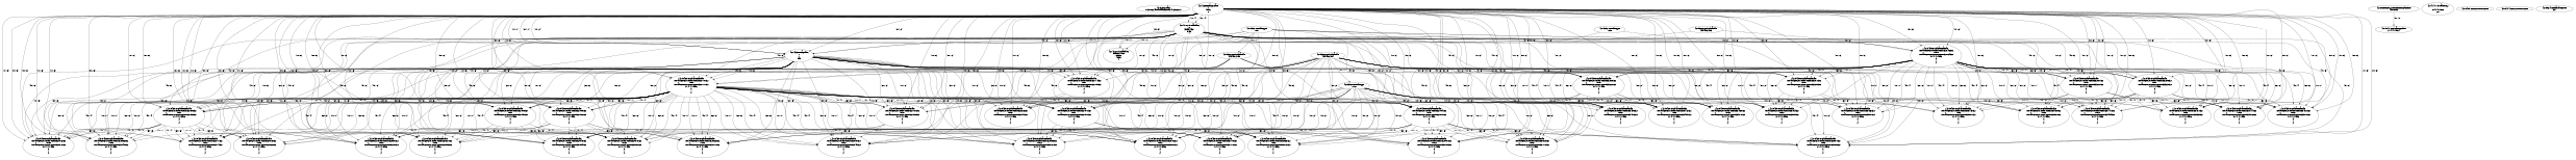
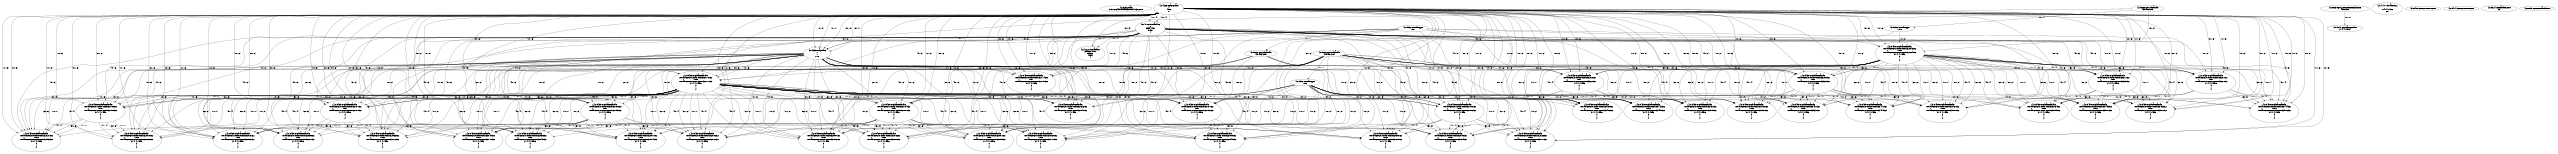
  digraph {
    n1 [label="4213792.main\n01310264b9de9ffa6f38eb347c382210"]
    n2 [label="4214265.HeapCreate\n1\n4096\n0"]
    n3 [label="4214116.VirtualAlloc\n0\n33554432\n8192\n1"]
-   n4 [label="4214333.HeapAlloc\n1\n1\n256"]
+   n4 [label="4214333.HeapAlloc\n1\n1\n216"]
    n5 [label="4219439.DuplicateHandle\nretval_GetCurrentProcess_32770_32\n1000\nretval_GetCurrentProcess_32771_32\n2147417556\n0\n1\n2"]
    n6 [label="4219439.DuplicateHandle\nretval_GetCurrentProcess_32794_32\n1001\nretval_GetCurrentProcess_32801_32\n2147417556\n0\n1\n2"]
    n7 [label="4219439.DuplicateHandle\nretval_GetCurrentProcess_32997_32\n1002\nretval_GetCurrentProcess_33096_32\n2147417556\n0\n1\n2"]
    n8 [label="4219439.DuplicateHandle\nretval_GetCurrentProcess_32787_32\n1001\nretval_GetCurrentProcess_32792_32\n2147417556\n0\n1\n2"]
    n9 [label="4219439.DuplicateHandle\nretval_GetCurrentProcess_32909_32\n1002\nretval_GetCurrentProcess_32949_32\n2147417556\n0\n1\n2"]
    n10 [label="4219439.DuplicateHandle\nretval_GetCurrentProcess_32790_32\n1001\nretval_GetCurrentProcess_32796_32\n2147417556\n0\n1\n2"]
    n11 [label="4219439.DuplicateHandle\nretval_GetCurrentProcess_32926_32\n1002\nretval_GetCurrentProcess_33011_32\n2147417556\n0\n1\n2"]
    n12 [label="4219439.DuplicateHandle\nretval_GetCurrentProcess_32774_32\n1001\nretval_GetCurrentProcess_32775_32\n2147417556\n0\n1\n2"]
    n13 [label="4219439.DuplicateHandle\nretval_GetCurrentProcess_32826_32\n1002\nretval_GetCurrentProcess_32840_32\n2147417556\n0\n1\n2"]
    n14 [label="4219439.DuplicateHandle\nretval_GetCurrentProcess_32788_32\n1001\nretval_GetCurrentProcess_32793_32\n2147417556\n0\n1\n2"]
    n15 [label="4219439.DuplicateHandle\nretval_GetCurrentProcess_32916_32\n1002\nretval_GetCurrentProcess_32972_32\n2147417556\n0\n1\n2"]
    n16 [label="4219439.DuplicateHandle\nretval_GetCurrentProcess_32917_32\n1002\nretval_GetCurrentProcess_32974_32\n2147417556\n0\n1\n2"]
    n17 [label="4219439.DuplicateHandle\nretval_GetCurrentProcess_32913_32\n1002\nretval_GetCurrentProcess_32966_32\n2147417556\n0\n1\n2"]
    n18 [label="4219439.DuplicateHandle\nretval_GetCurrentProcess_32930_32\n1002\nretval_GetCurrentProcess_33029_32\n2147417556\n0\n1\n2"]
    n19 [label="4219439.DuplicateHandle\nretval_GetCurrentProcess_32936_32\n1002\nretval_GetCurrentProcess_33045_32\n2147417556\n0\n1\n2"]
    n20 [label="4219439.DuplicateHandle\nretval_GetCurrentProcess_32789_32\n1001\nretval_GetCurrentProcess_32795_32\n2147417556\n0\n1\n2"]
    n21 [label="4219439.DuplicateHandle\nretval_GetCurrentProcess_32919_32\n1002\nretval_GetCurrentProcess_32982_32\n2147417556\n0\n1\n2"]
    n22 [label="4219439.DuplicateHandle\nretval_GetCurrentProcess_32921_32\n1002\nretval_GetCurrentProcess_32993_32\n2147417556\n0\n1\n2"]
    n23 [label="4219439.DuplicateHandle\nretval_GetCurrentProcess_32945_32\n1002\nretval_GetCurrentProcess_33054_32\n2147417556\n0\n1\n2"]
    n24 [label="4219439.DuplicateHandle\nretval_GetCurrentProcess_32976_32\n1002\nretval_GetCurrentProcess_33080_32\n2147417556\n0\n1\n2"]
    n25 [label="4219439.DuplicateHandle\nretval_GetCurrentProcess_32991_32\n1002\nretval_GetCurrentProcess_33089_32\n2147417556\n0\n1\n2"]
    n26 [label="4219439.DuplicateHandle\nretval_GetCurrentProcess_33060_32\n1002\nretval_GetCurrentProcess_33118_32\n2147417556\n0\n1\n2"]
    n27 [label="4219439.DuplicateHandle\nretval_GetCurrentProcess_32791_32\n1001\nretval_GetCurrentProcess_32797_32\n2147417556\n0\n1\n2"]
    n28 [label="4219439.DuplicateHandle\nretval_GetCurrentProcess_32955_32\n1002\nretval_GetCurrentProcess_33067_32\n2147417556\n0\n1\n2"]
    n29 [label="4219439.DuplicateHandle\nretval_GetCurrentProcess_32965_32\n1002\nretval_GetCurrentProcess_33072_32\n2147417556\n0\n1\n2"]
    n30 [label="4219439.DuplicateHandle\nretval_GetCurrentProcess_33040_32\n1002\nretval_GetCurrentProcess_33110_32\n2147417556\n0\n1\n2"]
    n31 [label="4219439.DuplicateHandle\nretval_GetCurrentProcess_32846_32\n1000\nretval_GetCurrentProcess_32864_32\n2147417556\n0\n1\n2"]
    n32 [label="4219439.DuplicateHandle\nretval_GetCurrentProcess_33288_32\n1001\nretval_GetCurrentProcess_33322_32\n2147417556\n0\n1\n2"]
    n33 [label="4219439.DuplicateHandle\nretval_GetCurrentProcess_33439_32\n1002\nretval_GetCurrentProcess_33486_32\n2147417556\n0\n1\n2"]
    n34 [label="4219439.DuplicateHandle\nretval_GetCurrentProcess_33442_32\n1002\nretval_GetCurrentProcess_33499_32\n2147417556\n0\n1\n2"]
    n35 [label="4219439.DuplicateHandle\nretval_GetCurrentProcess_33289_32\n1001\nretval_GetCurrentProcess_33323_32\n2147417556\n0\n1\n2"]
    n36 [label="4219439.DuplicateHandle\nretval_GetCurrentProcess_33450_32\n1002\nretval_GetCurrentProcess_33531_32\n2147417556\n0\n1\n2"]
    n37 [label="4219439.DuplicateHandle\nretval_GetCurrentProcess_33451_32\n1002\nretval_GetCurrentProcess_33533_32\n2147417556\n0\n1\n2"]
    n38 [label="4219439.DuplicateHandle\nretval_GetCurrentProcess_33441_32\n1002\nretval_GetCurrentProcess_33494_32\n2147417556\n0\n1\n2"]
    n39 [label="4219439.DuplicateHandle\nretval_GetCurrentProcess_33287_32\n1001\nretval_GetCurrentProcess_33321_32\n2147417556\n0\n1\n2"]
    n40 [label="4219439.DuplicateHandle\nretval_GetCurrentProcess_33443_32\n1002\nretval_GetCurrentProcess_33501_32\n2147417556\n0\n1\n2"]
    n41 [label="4219439.DuplicateHandle\nretval_GetCurrentProcess_33461_32\n1002\nretval_GetCurrentProcess_33581_32\n2147417556\n0\n1\n2"]
    n42 [label="4219439.DuplicateHandle\nretval_GetCurrentProcess_33460_32\n1002\nretval_GetCurrentProcess_33579_32\n2147417556\n0\n1\n2"]
    n43 [label="4219439.DuplicateHandle\nretval_GetCurrentProcess_33444_32\n1002\nretval_GetCurrentProcess_33516_32\n2147417556\n0\n1\n2"]
    n44 [label="4219439.DuplicateHandle\nretval_GetCurrentProcess_33311_32\n1001\nretval_GetCurrentProcess_33325_32\n2147417556\n0\n1\n2"]
    n45 [label="4219439.DuplicateHandle\nretval_GetCurrentProcess_33463_32\n1002\nretval_GetCurrentProcess_33587_32\n2147417556\n0\n1\n2"]
    n46 [label="4219439.DuplicateHandle\nretval_GetCurrentProcess_33464_32\n1002\nretval_GetCurrentProcess_33589_32\n2147417556\n0\n1\n2"]
    n47 [label="4214222.VirtualAlloc\n3255304192\n65536\n4096\n4"]
    n48 [label="4218869.GetSystemTimeAsFileTime\n4288292"]
    n49 [label="4219047.GetStartupInfoA\n2147417564"]
    n50 [label="4214147.VirtualQuery\n\n2147417352\n28"]
    n51 [label="4219368.GetStdHandle\n4294967286"]
    n52 [label="4219392.GetFileType\n1000"]
    n53 [label="4219405.GetCurrentProcess\n"]
    n54 [label="4219414.GetCurrentProcess\n"]
    n55 [label="4219368.GetStdHandle\n4294967285"]
    n56 [label="4219392.GetFileType\n1001"]
    n57 [label="4219368.GetStdHandle\n4294967284"]
    n58 [label="4219392.GetFileType\n1002"]
    n59 [label="4219524.SetHandleCount\n32"]
+   n60 [label="4220059.GetCommandLineA\n"]
    n2 -> n3 [label="(1-->4)"]
    n2 -> n3 [label="(0-->4)"]
    n2 -> n4 [label="(1-->1)"]
    n2 -> n4 [label="(0-->1)"]
    n2 -> n4 [label="(1-->2)"]
    n2 -> n4 [label="(0-->2)"]
    n2 -> n5 [label="(1-->6)"]
    n2 -> n5 [label="(0-->6)"]
    n2 -> n6 [label="(1-->6)"]
    n2 -> n6 [label="(0-->6)"]
    n2 -> n7 [label="(1-->6)"]
    n2 -> n7 [label="(0-->6)"]
    n2 -> n8 [label="(1-->6)"]
    n2 -> n8 [label="(0-->6)"]
    n2 -> n9 [label="(1-->6)"]
    n2 -> n9 [label="(0-->6)"]
    n2 -> n10 [label="(1-->6)"]
    n2 -> n10 [label="(0-->6)"]
    n2 -> n11 [label="(1-->6)"]
    n2 -> n11 [label="(0-->6)"]
    n2 -> n12 [label="(1-->6)"]
    n2 -> n12 [label="(0-->6)"]
    n2 -> n13 [label="(1-->6)"]
    n2 -> n13 [label="(0-->6)"]
    n2 -> n14 [label="(1-->6)"]
    n2 -> n14 [label="(0-->6)"]
    n2 -> n15 [label="(1-->6)"]
    n2 -> n15 [label="(0-->6)"]
    n2 -> n16 [label="(1-->6)"]
    n2 -> n16 [label="(0-->6)"]
    n2 -> n17 [label="(1-->6)"]
    n2 -> n17 [label="(0-->6)"]
    n2 -> n18 [label="(1-->6)"]
    n2 -> n18 [label="(0-->6)"]
    n2 -> n19 [label="(1-->6)"]
    n2 -> n19 [label="(0-->6)"]
    n2 -> n20 [label="(1-->6)"]
    n2 -> n20 [label="(0-->6)"]
    n2 -> n21 [label="(1-->6)"]
    n2 -> n21 [label="(0-->6)"]
    n2 -> n22 [label="(1-->6)"]
    n2 -> n22 [label="(0-->6)"]
    n2 -> n23 [label="(1-->6)"]
    n2 -> n23 [label="(0-->6)"]
    n2 -> n24 [label="(1-->6)"]
    n2 -> n24 [label="(0-->6)"]
    n2 -> n25 [label="(1-->6)"]
    n2 -> n25 [label="(0-->6)"]
    n2 -> n26 [label="(1-->6)"]
    n2 -> n26 [label="(0-->6)"]
    n2 -> n27 [label="(1-->6)"]
    n2 -> n27 [label="(0-->6)"]
    n2 -> n28 [label="(1-->6)"]
    n2 -> n28 [label="(0-->6)"]
    n2 -> n29 [label="(1-->6)"]
    n2 -> n29 [label="(0-->6)"]
    n2 -> n30 [label="(1-->6)"]
    n2 -> n30 [label="(0-->6)"]
    n2 -> n31 [label="(1-->6)"]
    n2 -> n31 [label="(0-->6)"]
    n2 -> n32 [label="(1-->6)"]
    n2 -> n32 [label="(0-->6)"]
    n2 -> n33 [label="(1-->6)"]
    n2 -> n33 [label="(0-->6)"]
    n2 -> n34 [label="(1-->6)"]
    n2 -> n34 [label="(0-->6)"]
    n2 -> n35 [label="(1-->6)"]
    n2 -> n35 [label="(0-->6)"]
    n2 -> n36 [label="(1-->6)"]
    n2 -> n36 [label="(0-->6)"]
    n2 -> n37 [label="(1-->6)"]
    n2 -> n37 [label="(0-->6)"]
    n2 -> n38 [label="(1-->6)"]
    n2 -> n38 [label="(0-->6)"]
    n2 -> n39 [label="(1-->6)"]
    n2 -> n39 [label="(0-->6)"]
    n2 -> n40 [label="(1-->6)"]
    n2 -> n40 [label="(0-->6)"]
    n2 -> n41 [label="(1-->6)"]
    n2 -> n41 [label="(0-->6)"]
    n2 -> n42 [label="(1-->6)"]
    n2 -> n42 [label="(0-->6)"]
    n2 -> n43 [label="(1-->6)"]
    n2 -> n43 [label="(0-->6)"]
    n2 -> n44 [label="(1-->6)"]
    n2 -> n44 [label="(0-->6)"]
    n2 -> n45 [label="(1-->6)"]
    n2 -> n45 [label="(0-->6)"]
    n2 -> n46 [label="(1-->6)"]
    n2 -> n46 [label="(0-->6)"]
    n3 -> n4 [label="(4-->1)"]
    n3 -> n4 [label="(4-->2)"]
    n3 -> n5 [label="(4-->6)"]
    n3 -> n6 [label="(4-->6)"]
    n3 -> n7 [label="(4-->6)"]
    n3 -> n8 [label="(4-->6)"]
    n3 -> n9 [label="(4-->6)"]
    n3 -> n10 [label="(4-->6)"]
    n3 -> n11 [label="(4-->6)"]
    n3 -> n12 [label="(4-->6)"]
    n3 -> n13 [label="(4-->6)"]
    n3 -> n14 [label="(4-->6)"]
    n3 -> n15 [label="(4-->6)"]
    n3 -> n16 [label="(4-->6)"]
    n3 -> n17 [label="(4-->6)"]
    n3 -> n18 [label="(4-->6)"]
    n3 -> n19 [label="(4-->6)"]
    n3 -> n20 [label="(4-->6)"]
    n3 -> n21 [label="(4-->6)"]
    n3 -> n22 [label="(4-->6)"]
    n3 -> n23 [label="(4-->6)"]
    n3 -> n24 [label="(4-->6)"]
    n3 -> n25 [label="(4-->6)"]
    n3 -> n26 [label="(4-->6)"]
    n3 -> n27 [label="(4-->6)"]
    n3 -> n28 [label="(4-->6)"]
    n3 -> n29 [label="(4-->6)"]
    n3 -> n30 [label="(4-->6)"]
    n3 -> n31 [label="(4-->6)"]
    n3 -> n32 [label="(4-->6)"]
    n3 -> n33 [label="(4-->6)"]
    n3 -> n34 [label="(4-->6)"]
    n3 -> n35 [label="(4-->6)"]
    n3 -> n36 [label="(4-->6)"]
    n3 -> n37 [label="(4-->6)"]
    n3 -> n38 [label="(4-->6)"]
    n3 -> n39 [label="(4-->6)"]
    n3 -> n40 [label="(4-->6)"]
    n3 -> n41 [label="(4-->6)"]
    n3 -> n42 [label="(4-->6)"]
    n3 -> n43 [label="(4-->6)"]
    n3 -> n44 [label="(4-->6)"]
    n3 -> n45 [label="(4-->6)"]
    n3 -> n46 [label="(4-->6)"]
    n3 -> n47 [label="(0-->1)"]
    n3 -> n47 [label="(0-->0)"]
    n4 -> n5 [label="(1-->6)"]
    n4 -> n5 [label="(2-->6)"]
    n4 -> n6 [label="(1-->6)"]
    n4 -> n6 [label="(2-->6)"]
    n4 -> n7 [label="(1-->6)"]
    n4 -> n7 [label="(2-->6)"]
    n4 -> n8 [label="(1-->6)"]
    n4 -> n8 [label="(2-->6)"]
    n4 -> n9 [label="(1-->6)"]
    n4 -> n9 [label="(2-->6)"]
    n4 -> n10 [label="(1-->6)"]
    n4 -> n10 [label="(2-->6)"]
    n4 -> n11 [label="(1-->6)"]
    n4 -> n11 [label="(2-->6)"]
    n4 -> n12 [label="(1-->6)"]
    n4 -> n12 [label="(2-->6)"]
    n4 -> n13 [label="(1-->6)"]
    n4 -> n13 [label="(2-->6)"]
    n4 -> n14 [label="(1-->6)"]
    n4 -> n14 [label="(2-->6)"]
    n4 -> n15 [label="(1-->6)"]
    n4 -> n15 [label="(2-->6)"]
    n4 -> n16 [label="(1-->6)"]
    n4 -> n16 [label="(2-->6)"]
    n4 -> n17 [label="(1-->6)"]
    n4 -> n17 [label="(2-->6)"]
    n4 -> n18 [label="(1-->6)"]
    n4 -> n18 [label="(2-->6)"]
    n4 -> n19 [label="(1-->6)"]
    n4 -> n19 [label="(2-->6)"]
    n4 -> n20 [label="(1-->6)"]
    n4 -> n20 [label="(2-->6)"]
    n4 -> n21 [label="(1-->6)"]
    n4 -> n21 [label="(2-->6)"]
    n4 -> n22 [label="(1-->6)"]
    n4 -> n22 [label="(2-->6)"]
    n4 -> n23 [label="(1-->6)"]
    n4 -> n23 [label="(2-->6)"]
    n4 -> n24 [label="(1-->6)"]
    n4 -> n24 [label="(2-->6)"]
    n4 -> n25 [label="(1-->6)"]
    n4 -> n25 [label="(2-->6)"]
    n4 -> n26 [label="(1-->6)"]
    n4 -> n26 [label="(2-->6)"]
    n4 -> n27 [label="(1-->6)"]
    n4 -> n27 [label="(2-->6)"]
    n4 -> n28 [label="(1-->6)"]
    n4 -> n28 [label="(2-->6)"]
    n4 -> n29 [label="(1-->6)"]
    n4 -> n29 [label="(2-->6)"]
    n4 -> n30 [label="(1-->6)"]
    n4 -> n30 [label="(2-->6)"]
    n5 -> n6 [label="(4-->4)"]
    n5 -> n6 [label="(6-->6)"]
    n5 -> n6 [label="(7-->7)"]
    n5 -> n7 [label="(4-->4)"]
    n5 -> n7 [label="(6-->6)"]
    n5 -> n7 [label="(7-->7)"]
    n5 -> n8 [label="(4-->4)"]
    n5 -> n8 [label="(6-->6)"]
    n5 -> n8 [label="(7-->7)"]
    n5 -> n9 [label="(4-->4)"]
    n5 -> n9 [label="(6-->6)"]
    n5 -> n9 [label="(7-->7)"]
    n5 -> n10 [label="(4-->4)"]
    n5 -> n10 [label="(6-->6)"]
    n5 -> n10 [label="(7-->7)"]
    n5 -> n11 [label="(4-->4)"]
    n5 -> n11 [label="(6-->6)"]
    n5 -> n11 [label="(7-->7)"]
    n5 -> n14 [label="(4-->4)"]
    n5 -> n14 [label="(6-->6)"]
    n5 -> n14 [label="(7-->7)"]
    n5 -> n15 [label="(4-->4)"]
    n5 -> n15 [label="(6-->6)"]
    n5 -> n15 [label="(7-->7)"]
    n5 -> n16 [label="(4-->4)"]
    n5 -> n16 [label="(6-->6)"]
    n5 -> n16 [label="(7-->7)"]
    n5 -> n17 [label="(4-->4)"]
    n5 -> n17 [label="(6-->6)"]
    n5 -> n17 [label="(7-->7)"]
    n5 -> n18 [label="(4-->4)"]
    n5 -> n18 [label="(6-->6)"]
    n5 -> n18 [label="(7-->7)"]
    n5 -> n19 [label="(4-->4)"]
    n5 -> n19 [label="(6-->6)"]
    n5 -> n19 [label="(7-->7)"]
    n5 -> n20 [label="(4-->4)"]
    n5 -> n20 [label="(6-->6)"]
    n5 -> n20 [label="(7-->7)"]
    n5 -> n21 [label="(4-->4)"]
    n5 -> n21 [label="(6-->6)"]
    n5 -> n21 [label="(7-->7)"]
    n5 -> n22 [label="(4-->4)"]
    n5 -> n22 [label="(6-->6)"]
    n5 -> n22 [label="(7-->7)"]
    n5 -> n23 [label="(4-->4)"]
    n5 -> n23 [label="(6-->6)"]
    n5 -> n23 [label="(7-->7)"]
    n5 -> n24 [label="(4-->4)"]
    n5 -> n24 [label="(6-->6)"]
    n5 -> n24 [label="(7-->7)"]
    n5 -> n25 [label="(4-->4)"]
    n5 -> n25 [label="(6-->6)"]
    n5 -> n25 [label="(7-->7)"]
    n5 -> n26 [label="(4-->4)"]
    n5 -> n26 [label="(6-->6)"]
    n5 -> n26 [label="(7-->7)"]
    n5 -> n27 [label="(4-->4)"]
    n5 -> n27 [label="(6-->6)"]
    n5 -> n27 [label="(7-->7)"]
    n5 -> n28 [label="(4-->4)"]
    n5 -> n28 [label="(6-->6)"]
    n5 -> n28 [label="(7-->7)"]
    n5 -> n29 [label="(4-->4)"]
    n5 -> n29 [label="(6-->6)"]
    n5 -> n29 [label="(7-->7)"]
    n5 -> n30 [label="(4-->4)"]
    n5 -> n30 [label="(6-->6)"]
    n5 -> n30 [label="(7-->7)"]
    n6 -> n7 [label="(4-->4)"]
    n6 -> n7 [label="(6-->6)"]
    n6 -> n7 [label="(7-->7)"]
    n6 -> n24 [label="(4-->4)"]
    n6 -> n24 [label="(6-->6)"]
    n6 -> n24 [label="(7-->7)"]
    n6 -> n25 [label="(4-->4)"]
    n6 -> n25 [label="(6-->6)"]
    n6 -> n25 [label="(7-->7)"]
    n6 -> n26 [label="(4-->4)"]
    n6 -> n26 [label="(6-->6)"]
    n6 -> n26 [label="(7-->7)"]
    n6 -> n30 [label="(4-->4)"]
    n6 -> n30 [label="(6-->6)"]
    n6 -> n30 [label="(7-->7)"]
    n8 -> n9 [label="(4-->4)"]
    n8 -> n9 [label="(6-->6)"]
    n8 -> n9 [label="(7-->7)"]
    n10 -> n11 [label="(4-->4)"]
    n10 -> n11 [label="(6-->6)"]
    n10 -> n11 [label="(7-->7)"]
    n10 -> n18 [label="(4-->4)"]
    n10 -> n18 [label="(6-->6)"]
    n10 -> n18 [label="(7-->7)"]
    n10 -> n23 [label="(4-->4)"]
    n10 -> n23 [label="(6-->6)"]
    n10 -> n23 [label="(7-->7)"]
    n12 -> n13 [label="(4-->4)"]
    n12 -> n13 [label="(6-->6)"]
    n12 -> n13 [label="(7-->7)"]
    n14 -> n15 [label="(4-->4)"]
    n14 -> n15 [label="(6-->6)"]
    n14 -> n15 [label="(7-->7)"]
    n14 -> n16 [label="(4-->4)"]
    n14 -> n16 [label="(6-->6)"]
    n14 -> n16 [label="(7-->7)"]
    n14 -> n17 [label="(4-->4)"]
    n14 -> n17 [label="(6-->6)"]
    n14 -> n17 [label="(7-->7)"]
    n14 -> n19 [label="(4-->4)"]
    n14 -> n19 [label="(6-->6)"]
    n14 -> n19 [label="(7-->7)"]
    n20 -> n21 [label="(4-->4)"]
    n20 -> n21 [label="(6-->6)"]
    n20 -> n21 [label="(7-->7)"]
    n20 -> n22 [label="(4-->4)"]
    n20 -> n22 [label="(6-->6)"]
    n20 -> n22 [label="(7-->7)"]
    n27 -> n28 [label="(4-->4)"]
    n27 -> n28 [label="(6-->6)"]
    n27 -> n28 [label="(7-->7)"]
    n27 -> n29 [label="(4-->4)"]
    n27 -> n29 [label="(6-->6)"]
    n27 -> n29 [label="(7-->7)"]
    n31 -> n32 [label="(4-->4)"]
    n31 -> n32 [label="(6-->6)"]
    n31 -> n32 [label="(7-->7)"]
    n31 -> n33 [label="(4-->4)"]
    n31 -> n33 [label="(6-->6)"]
    n31 -> n33 [label="(7-->7)"]
    n31 -> n34 [label="(4-->4)"]
    n31 -> n34 [label="(6-->6)"]
    n31 -> n34 [label="(7-->7)"]
    n31 -> n35 [label="(4-->4)"]
    n31 -> n35 [label="(6-->6)"]
    n31 -> n35 [label="(7-->7)"]
    n31 -> n36 [label="(4-->4)"]
    n31 -> n36 [label="(6-->6)"]
    n31 -> n36 [label="(7-->7)"]
    n31 -> n37 [label="(4-->4)"]
    n31 -> n37 [label="(6-->6)"]
    n31 -> n37 [label="(7-->7)"]
    n31 -> n38 [label="(4-->4)"]
    n31 -> n38 [label="(6-->6)"]
    n31 -> n38 [label="(7-->7)"]
    n31 -> n39 [label="(4-->4)"]
    n31 -> n39 [label="(6-->6)"]
    n31 -> n39 [label="(7-->7)"]
    n31 -> n40 [label="(4-->4)"]
    n31 -> n40 [label="(6-->6)"]
    n31 -> n40 [label="(7-->7)"]
    n31 -> n41 [label="(4-->4)"]
    n31 -> n41 [label="(6-->6)"]
    n31 -> n41 [label="(7-->7)"]
    n31 -> n42 [label="(4-->4)"]
    n31 -> n42 [label="(6-->6)"]
    n31 -> n42 [label="(7-->7)"]
    n31 -> n43 [label="(4-->4)"]
    n31 -> n43 [label="(6-->6)"]
    n31 -> n43 [label="(7-->7)"]
    n31 -> n44 [label="(4-->4)"]
    n31 -> n44 [label="(6-->6)"]
    n31 -> n44 [label="(7-->7)"]
    n31 -> n45 [label="(4-->4)"]
    n31 -> n45 [label="(6-->6)"]
    n31 -> n45 [label="(7-->7)"]
    n31 -> n46 [label="(4-->4)"]
    n31 -> n46 [label="(6-->6)"]
    n31 -> n46 [label="(7-->7)"]
    n32 -> n33 [label="(4-->4)"]
    n32 -> n33 [label="(6-->6)"]
    n32 -> n33 [label="(7-->7)"]
    n32 -> n34 [label="(4-->4)"]
    n32 -> n34 [label="(6-->6)"]
    n32 -> n34 [label="(7-->7)"]
    n32 -> n42 [label="(4-->4)"]
    n32 -> n42 [label="(6-->6)"]
    n32 -> n42 [label="(7-->7)"]
    n35 -> n36 [label="(4-->4)"]
    n35 -> n36 [label="(6-->6)"]
    n35 -> n36 [label="(7-->7)"]
    n35 -> n37 [label="(4-->4)"]
    n35 -> n37 [label="(6-->6)"]
    n35 -> n37 [label="(7-->7)"]
    n35 -> n38 [label="(4-->4)"]
    n35 -> n38 [label="(6-->6)"]
    n35 -> n38 [label="(7-->7)"]
    n35 -> n41 [label="(4-->4)"]
    n35 -> n41 [label="(6-->6)"]
    n35 -> n41 [label="(7-->7)"]
    n39 -> n40 [label="(4-->4)"]
    n39 -> n40 [label="(6-->6)"]
    n39 -> n40 [label="(7-->7)"]
    n39 -> n43 [label="(4-->4)"]
    n39 -> n43 [label="(6-->6)"]
    n39 -> n43 [label="(7-->7)"]
    n44 -> n45 [label="(4-->4)"]
    n44 -> n45 [label="(6-->6)"]
    n44 -> n45 [label="(7-->7)"]
    n44 -> n46 [label="(4-->4)"]
    n44 -> n46 [label="(6-->6)"]
    n44 -> n46 [label="(7-->7)"]
    n47 -> n2 [label="(2-->3)"]
    n48 -> n49 [label="(0-->0)"]
    n51 -> n5 [label="(0-->2)"]
    n51 -> n31 [label="(0-->2)"]
+   n51 -> n52 [label="(0-->1)"]
    n52 -> n5 [label="(1-->2)"]
    n52 -> n31 [label="(1-->2)"]
    n55 -> n6 [label="(0-->2)"]
    n55 -> n8 [label="(0-->2)"]
    n55 -> n10 [label="(0-->2)"]
    n55 -> n12 [label="(0-->2)"]
    n55 -> n14 [label="(0-->2)"]
    n55 -> n20 [label="(0-->2)"]
    n55 -> n27 [label="(0-->2)"]
    n55 -> n32 [label="(0-->2)"]
    n55 -> n35 [label="(0-->2)"]
    n55 -> n39 [label="(0-->2)"]
    n55 -> n44 [label="(0-->2)"]
    n56 -> n6 [label="(1-->2)"]
    n56 -> n8 [label="(1-->2)"]
    n56 -> n10 [label="(1-->2)"]
    n56 -> n12 [label="(1-->2)"]
    n56 -> n14 [label="(1-->2)"]
    n56 -> n20 [label="(1-->2)"]
    n56 -> n27 [label="(1-->2)"]
    n56 -> n32 [label="(1-->2)"]
    n56 -> n35 [label="(1-->2)"]
    n56 -> n39 [label="(1-->2)"]
    n56 -> n44 [label="(1-->2)"]
    n56 -> n55 [label="(0-->1)"]
    n57 -> n7 [label="(0-->2)"]
    n57 -> n9 [label="(0-->2)"]
    n57 -> n11 [label="(0-->2)"]
    n57 -> n13 [label="(0-->2)"]
    n57 -> n15 [label="(0-->2)"]
    n57 -> n16 [label="(0-->2)"]
    n57 -> n17 [label="(0-->2)"]
    n57 -> n18 [label="(0-->2)"]
    n57 -> n19 [label="(0-->2)"]
    n57 -> n21 [label="(0-->2)"]
    n57 -> n22 [label="(0-->2)"]
    n57 -> n23 [label="(0-->2)"]
    n57 -> n24 [label="(0-->2)"]
    n57 -> n25 [label="(0-->2)"]
    n57 -> n26 [label="(0-->2)"]
    n57 -> n28 [label="(0-->2)"]
    n57 -> n29 [label="(0-->2)"]
    n57 -> n30 [label="(0-->2)"]
    n57 -> n33 [label="(0-->2)"]
    n57 -> n34 [label="(0-->2)"]
    n57 -> n36 [label="(0-->2)"]
    n57 -> n37 [label="(0-->2)"]
    n57 -> n38 [label="(0-->2)"]
    n57 -> n40 [label="(0-->2)"]
    n57 -> n41 [label="(0-->2)"]
    n57 -> n42 [label="(0-->2)"]
    n57 -> n43 [label="(0-->2)"]
    n57 -> n45 [label="(0-->2)"]
    n57 -> n46 [label="(0-->2)"]
    n57 -> n58 [label="(0-->1)"]
    n58 -> n7 [label="(1-->2)"]
    n58 -> n9 [label="(1-->2)"]
    n58 -> n11 [label="(1-->2)"]
    n58 -> n13 [label="(1-->2)"]
    n58 -> n15 [label="(1-->2)"]
    n58 -> n16 [label="(1-->2)"]
    n58 -> n17 [label="(1-->2)"]
    n58 -> n18 [label="(1-->2)"]
    n58 -> n19 [label="(1-->2)"]
    n58 -> n21 [label="(1-->2)"]
    n58 -> n22 [label="(1-->2)"]
    n58 -> n23 [label="(1-->2)"]
    n58 -> n24 [label="(1-->2)"]
    n58 -> n25 [label="(1-->2)"]
    n58 -> n26 [label="(1-->2)"]
    n58 -> n28 [label="(1-->2)"]
    n58 -> n29 [label="(1-->2)"]
    n58 -> n30 [label="(1-->2)"]
    n58 -> n33 [label="(1-->2)"]
    n58 -> n34 [label="(1-->2)"]
    n58 -> n36 [label="(1-->2)"]
    n58 -> n37 [label="(1-->2)"]
    n58 -> n38 [label="(1-->2)"]
    n58 -> n40 [label="(1-->2)"]
    n58 -> n41 [label="(1-->2)"]
    n58 -> n42 [label="(1-->2)"]
    n58 -> n43 [label="(1-->2)"]
    n58 -> n45 [label="(1-->2)"]
    n58 -> n46 [label="(1-->2)"]
  }
